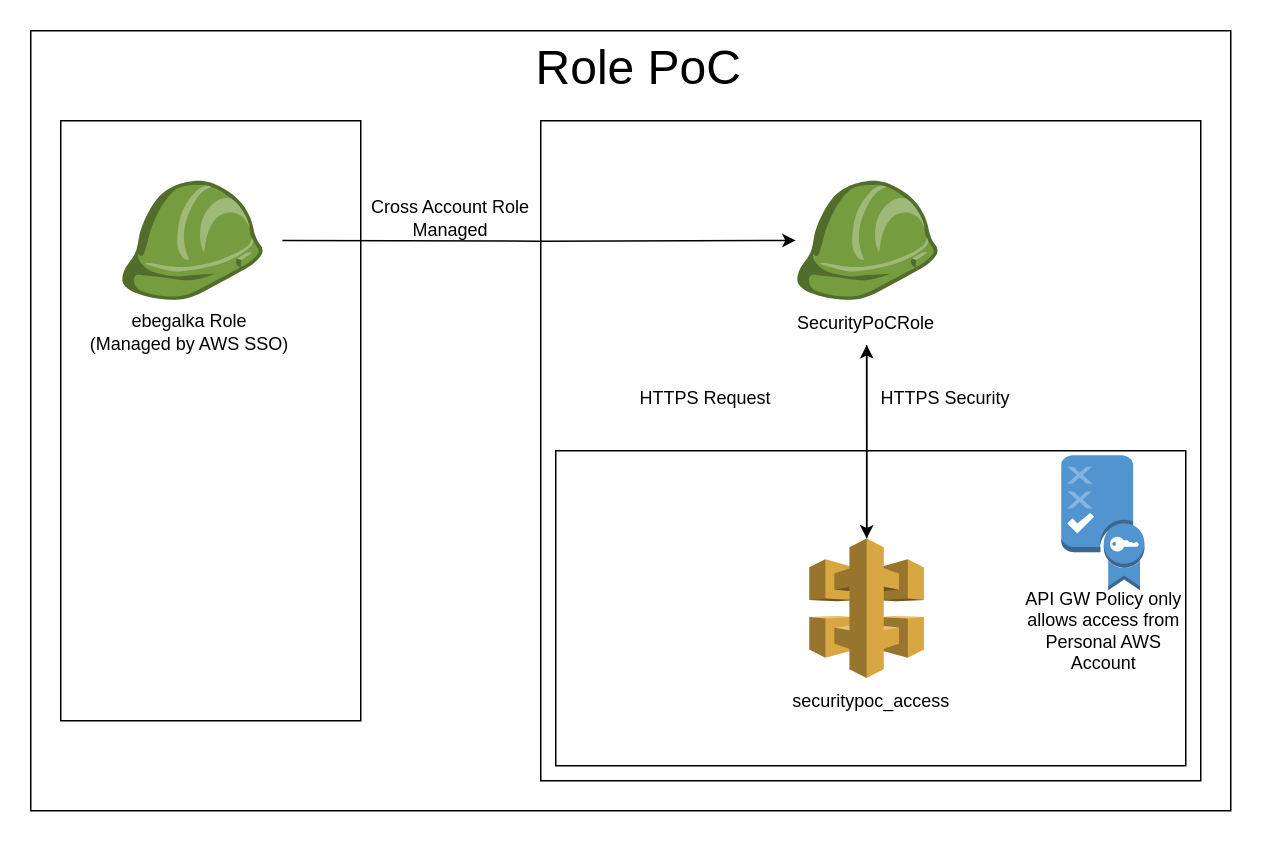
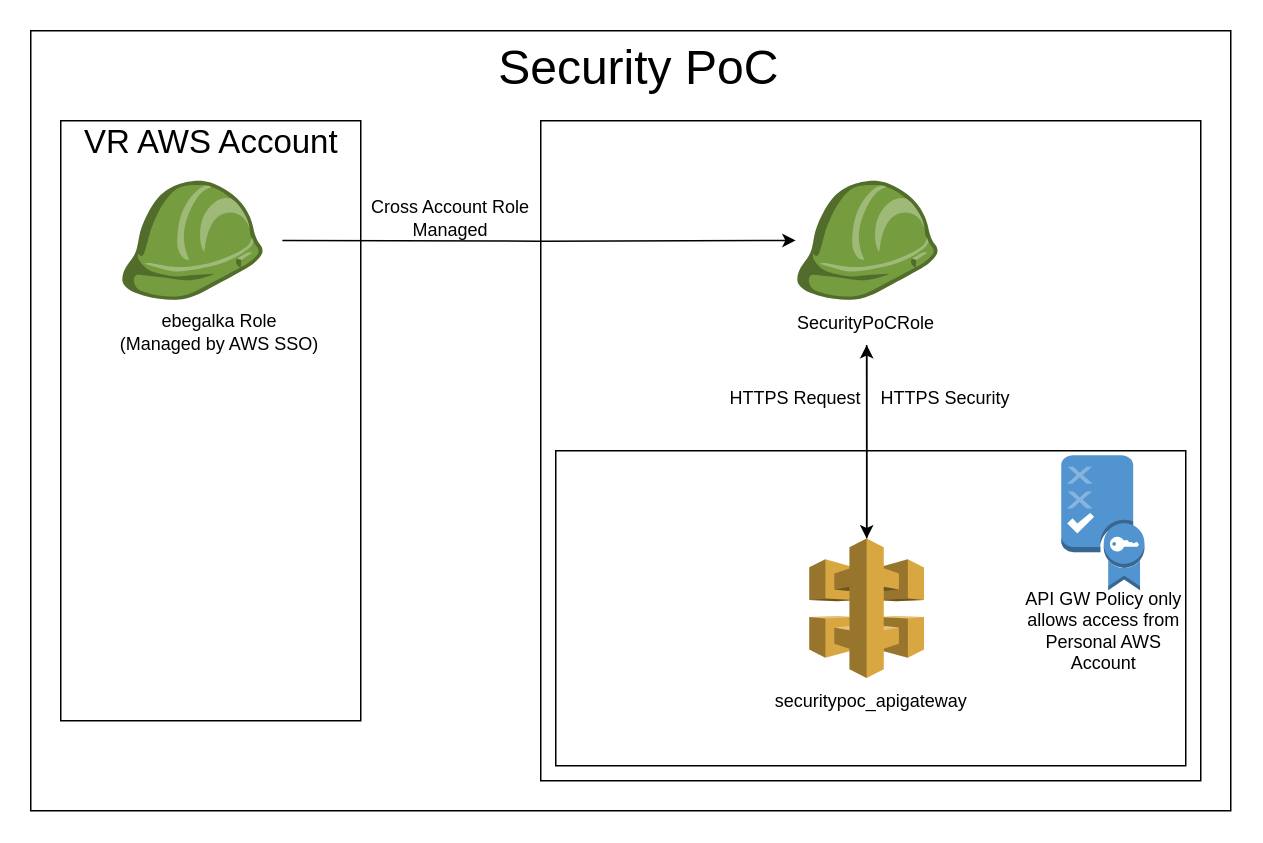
  <mxCell id="0" />
  <mxCell id="1" parent="0" />
  <mxCell id="2" value="" style="rounded=0;whiteSpace=wrap;html=1;fontSize=12;fillColor=none;" parent="1" vertex="1"><mxGeometry x="20" y="20" width="800" height="520" as="geometry" /></mxCell>
  <mxCell id="3" value="" style="rounded=0;whiteSpace=wrap;html=1;fillColor=none;" parent="1" vertex="1"><mxGeometry x="360" y="80" width="440" height="440" as="geometry" /></mxCell>
  <mxCell id="4" value="" style="rounded=0;whiteSpace=wrap;html=1;fontSize=12;fillColor=none;" parent="1" vertex="1"><mxGeometry x="370" y="300" width="420" height="210" as="geometry" /></mxCell>
  <mxCell id="5" value="" style="rounded=0;whiteSpace=wrap;html=1;fillColor=none;" parent="1" vertex="1"><mxGeometry x="40" y="80" width="200" height="400" as="geometry" /></mxCell>
+ <mxCell id="6" value="VR AWS Account" style="text;html=1;strokeColor=none;fillColor=none;align=center;verticalAlign=middle;whiteSpace=wrap;rounded=0;fontSize=22;" parent="1" vertex="1"><mxGeometry x="40" y="80" width="201" height="30" as="geometry" /></mxCell>
  <mxCell id="7" style="edgeStyle=orthogonalEdgeStyle;rounded=0;orthogonalLoop=1;jettySize=auto;html=1;fontSize=12;" parent="1" target="8" edge="1"><mxGeometry relative="1" as="geometry"><mxPoint x="187.75" y="159.75" as="sourcePoint" /></mxGeometry></mxCell>
  <mxCell id="8" value="" style="outlineConnect=0;dashed=0;verticalLabelPosition=bottom;verticalAlign=top;align=center;html=1;shape=mxgraph.aws3.role;fillColor=#759C3E;gradientColor=none;fontSize=22;" parent="1" vertex="1"><mxGeometry x="530" y="120" width="94.5" height="79.5" as="geometry" /></mxCell>
  <mxCell id="9" style="edgeStyle=orthogonalEdgeStyle;rounded=0;orthogonalLoop=1;jettySize=auto;html=1;exitX=0.5;exitY=1;exitDx=0;exitDy=0;fontSize=12;" parent="1" source="10" target="12" edge="1"><mxGeometry relative="1" as="geometry" /></mxCell>
  <mxCell id="10" value="SecurityPoCRole" style="text;html=1;strokeColor=none;fillColor=none;align=center;verticalAlign=middle;whiteSpace=wrap;rounded=0;fontSize=12;" parent="1" vertex="1"><mxGeometry x="547.25" y="199.5" width="60" height="30" as="geometry" /></mxCell>
  <mxCell id="11" style="edgeStyle=orthogonalEdgeStyle;rounded=0;orthogonalLoop=1;jettySize=auto;html=1;fontSize=12;" parent="1" source="12" target="10" edge="1"><mxGeometry relative="1" as="geometry" /></mxCell>
  <mxCell id="12" value="" style="outlineConnect=0;dashed=0;verticalLabelPosition=bottom;verticalAlign=top;align=center;html=1;shape=mxgraph.aws3.api_gateway;fillColor=#D9A741;gradientColor=none;fontSize=12;" parent="1" vertex="1"><mxGeometry x="539" y="358.5" width="76.5" height="93" as="geometry" /></mxCell>
- <mxCell id="13" value="HTTPS Request" style="text;html=1;strokeColor=none;fillColor=none;align=center;verticalAlign=middle;whiteSpace=wrap;rounded=0;fontSize=12;" parent="1" vertex="1"><mxGeometry x="420" y="250" width="100" height="30" as="geometry" /></mxCell>
+ <mxCell id="13" value="HTTPS Request" style="text;html=1;strokeColor=none;fillColor=none;align=center;verticalAlign=middle;whiteSpace=wrap;rounded=0;fontSize=12;" parent="1" vertex="1"><mxGeometry x="480" y="250" width="100" height="30" as="geometry" /></mxCell>
  <mxCell id="14" value="HTTPS Security" style="text;html=1;strokeColor=none;fillColor=none;align=center;verticalAlign=middle;whiteSpace=wrap;rounded=0;fontSize=12;" parent="1" vertex="1"><mxGeometry x="580" y="250" width="100" height="30" as="geometry" /></mxCell>
  <mxCell id="15" value="" style="outlineConnect=0;dashed=0;verticalLabelPosition=bottom;verticalAlign=top;align=center;html=1;shape=mxgraph.aws3.policy;fillColor=#5294CF;gradientColor=none;fontSize=12;" parent="1" vertex="1"><mxGeometry x="707" y="303" width="55.5" height="90" as="geometry" /></mxCell>
  <mxCell id="16" value="API GW Policy only &lt;br&gt;allows access from Personal AWS Account" style="text;html=1;strokeColor=none;fillColor=none;align=center;verticalAlign=middle;whiteSpace=wrap;rounded=0;fontSize=12;" parent="1" vertex="1"><mxGeometry x="679.5" y="405" width="110.5" height="30" as="geometry" /></mxCell>
  <mxCell id="17" value="Cross Account Role Managed" style="text;html=1;strokeColor=none;fillColor=none;align=center;verticalAlign=middle;whiteSpace=wrap;rounded=0;fontSize=12;" parent="1" vertex="1"><mxGeometry x="240" y="130" width="120" height="30" as="geometry" /></mxCell>
- <mxCell id="18" value="securitypoc_access" style="text;html=1;strokeColor=none;fillColor=none;align=center;verticalAlign=middle;whiteSpace=wrap;rounded=0;fontSize=12;" parent="1" vertex="1"><mxGeometry x="533.63" y="451.5" width="92.75" height="30" as="geometry" /></mxCell>
- <mxCell id="19" value="Role PoC" style="text;html=1;strokeColor=none;fillColor=none;align=center;verticalAlign=middle;whiteSpace=wrap;rounded=0;fontSize=32;" parent="1" vertex="1"><mxGeometry x="318" y="30" width="215" height="30" as="geometry" /></mxCell>
+ <mxCell id="18" value="securitypoc_apigateway" style="text;html=1;strokeColor=none;fillColor=none;align=center;verticalAlign=middle;whiteSpace=wrap;rounded=0;fontSize=12;" parent="1" vertex="1"><mxGeometry x="533.63" y="451.5" width="92.75" height="30" as="geometry" /></mxCell>
+ <mxCell id="19" value="Security PoC" style="text;html=1;strokeColor=none;fillColor=none;align=center;verticalAlign=middle;whiteSpace=wrap;rounded=0;fontSize=32;" parent="1" vertex="1"><mxGeometry x="318" y="30" width="215" height="30" as="geometry" /></mxCell>
  <mxCell id="20" value="" style="outlineConnect=0;dashed=0;verticalLabelPosition=bottom;verticalAlign=top;align=center;html=1;shape=mxgraph.aws3.role;fillColor=#759C3E;gradientColor=none;fontSize=22;" vertex="1" parent="1"><mxGeometry x="80" y="120" width="94.5" height="79.5" as="geometry" /></mxCell>
- <mxCell id="21" value="ebegalka Role&lt;br&gt;(Managed by AWS SSO)" style="text;html=1;strokeColor=none;fillColor=none;align=center;verticalAlign=middle;whiteSpace=wrap;rounded=0;fontSize=12;" vertex="1" parent="1"><mxGeometry x="39.19" y="205.5" width="174.12" height="30" as="geometry" /></mxCell>
+ <mxCell id="21" value="ebegalka Role&lt;br&gt;(Managed by AWS SSO)" style="text;html=1;strokeColor=none;fillColor=none;align=center;verticalAlign=middle;whiteSpace=wrap;rounded=0;fontSize=12;" vertex="1" parent="1"><mxGeometry x="59.19" y="205.5" width="174.12" height="30" as="geometry" /></mxCell>
